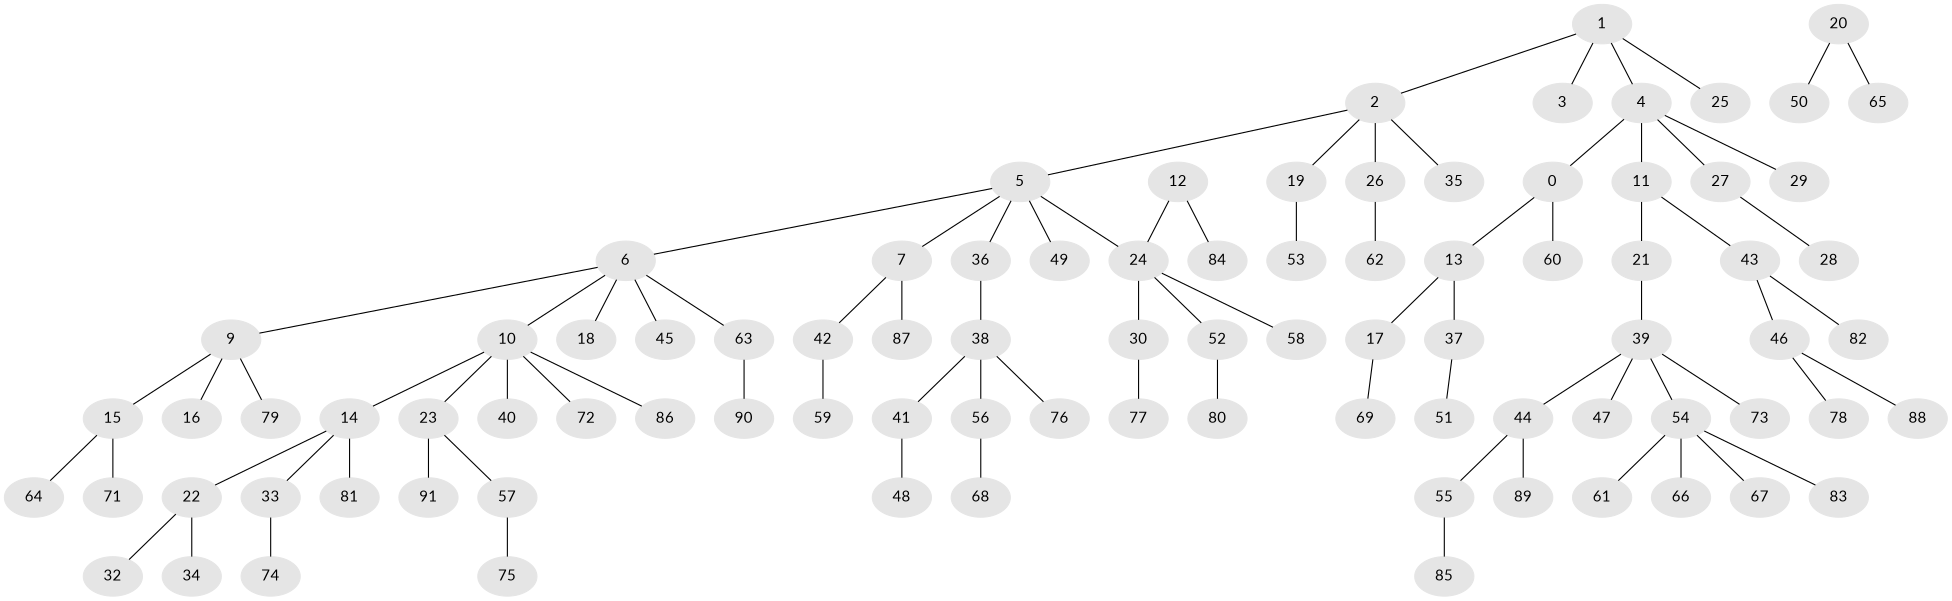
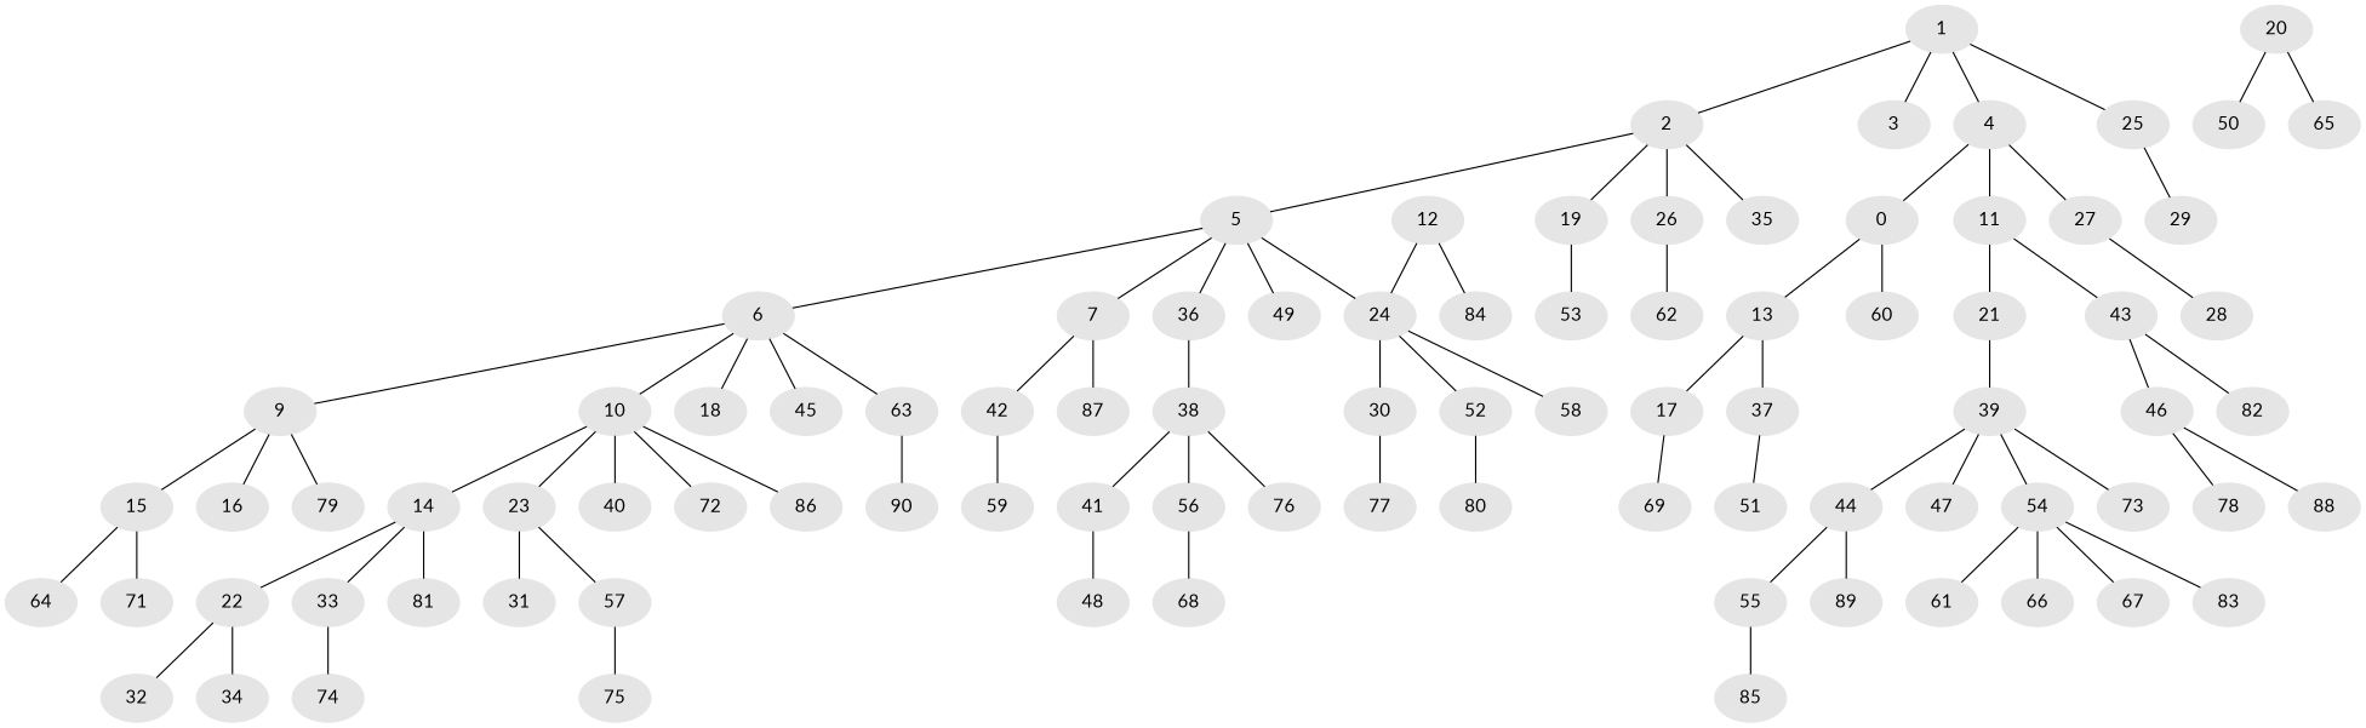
  graph {
    fontname=Lato
    node [color=gray90 fontname=Lato style=filled]
    edge [fontname=Lato]
    1
    2
    3
    4
    25
    5
    19
    26
    35
    n10 [label=0]
    11
    27
    29
    6
    7
    36
    49
    24
    53
    62
    13
    60
    21
    43
    28
    9
    10
    18
    45
    63
    42
    87
    12
    84
    38
    15
    16
    79
    14
    23
    40
    72
    86
    n44 [label=90]
    20
    50
    65
    59
    17
    37
    64
    71
    22
    33
    81
-   31 [label=91]
+   31
    57
    39
    46
    82
    30
    52
    58
    69
    51
    32
    34
    74
    44
    47
    54
    73
    75
    77
    80
    41
    56
    76
    48
    68
    55
    89
    61
    66
    67
    83
    78
    88
    85
    1 -- 2
    1 -- 3
    1 -- 4
    1 -- 25
    2 -- 5
    2 -- 19
    2 -- 26
    2 -- 35
    4 -- n10
    4 -- 11
    4 -- 27
-   4 -- 29
+   25 -- 29
    5 -- 6
    5 -- 7
    5 -- 36
    5 -- 49
    5 -- 24
    19 -- 53
    26 -- 62
    n10 -- 13
    n10 -- 60
    11 -- 21
    11 -- 43
    27 -- 28
    6 -- 9
    6 -- 10
    6 -- 18
    6 -- 45
    6 -- 63
    7 -- 42
    7 -- 87
    36 -- 38
    24 -- 30
    24 -- 52
    24 -- 58
    13 -- 17
    13 -- 37
    21 -- 39
    43 -- 46
    43 -- 82
    9 -- 15
    9 -- 16
    9 -- 79
    10 -- 14
    10 -- 23
    10 -- 40
    10 -- 72
    10 -- 86
    63 -- n44
    42 -- 59
    12 -- 24
    12 -- 84
    38 -- 41
    38 -- 56
    38 -- 76
    15 -- 64
    15 -- 71
    14 -- 22
    14 -- 33
    14 -- 81
    23 -- 31
    23 -- 57
    20 -- 50
    20 -- 65
    17 -- 69
    37 -- 51
    22 -- 32
    22 -- 34
    33 -- 74
    57 -- 75
    39 -- 44
    39 -- 47
    39 -- 54
    39 -- 73
    46 -- 78
    46 -- 88
    30 -- 77
    52 -- 80
    44 -- 55
    44 -- 89
    54 -- 61
    54 -- 66
    54 -- 67
    54 -- 83
    41 -- 48
    56 -- 68
    55 -- 85
  }
